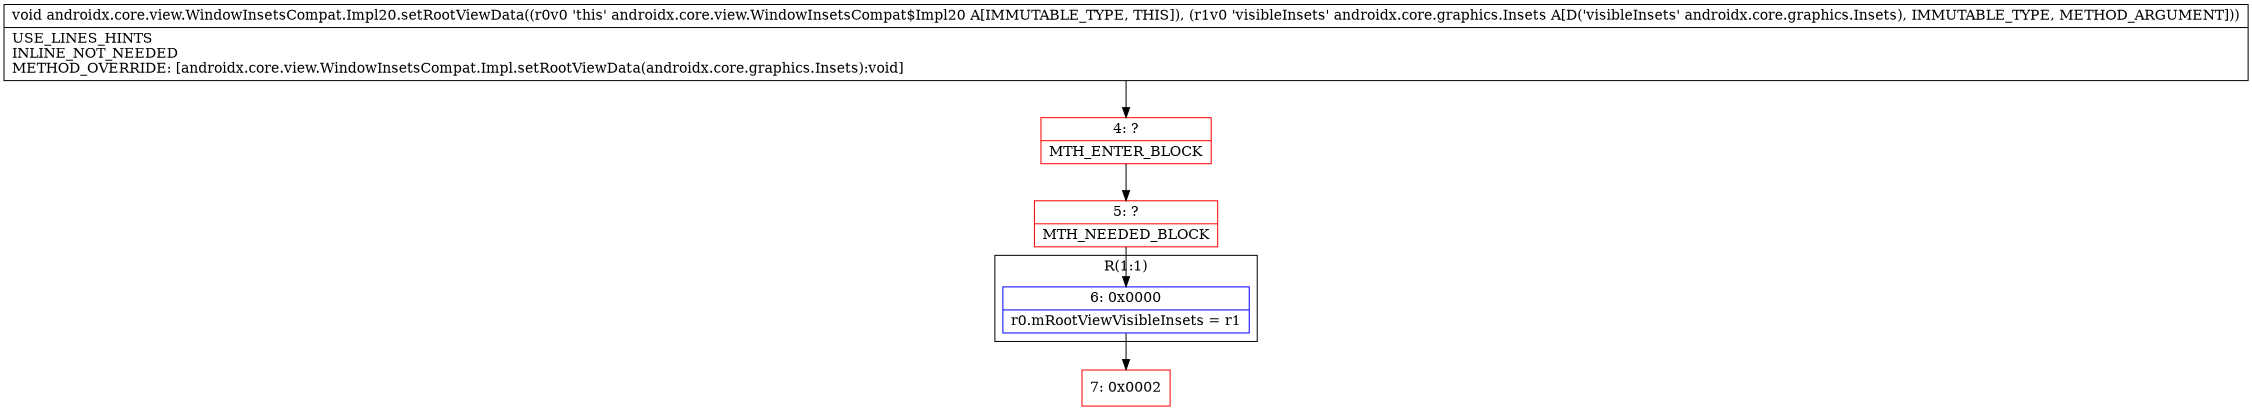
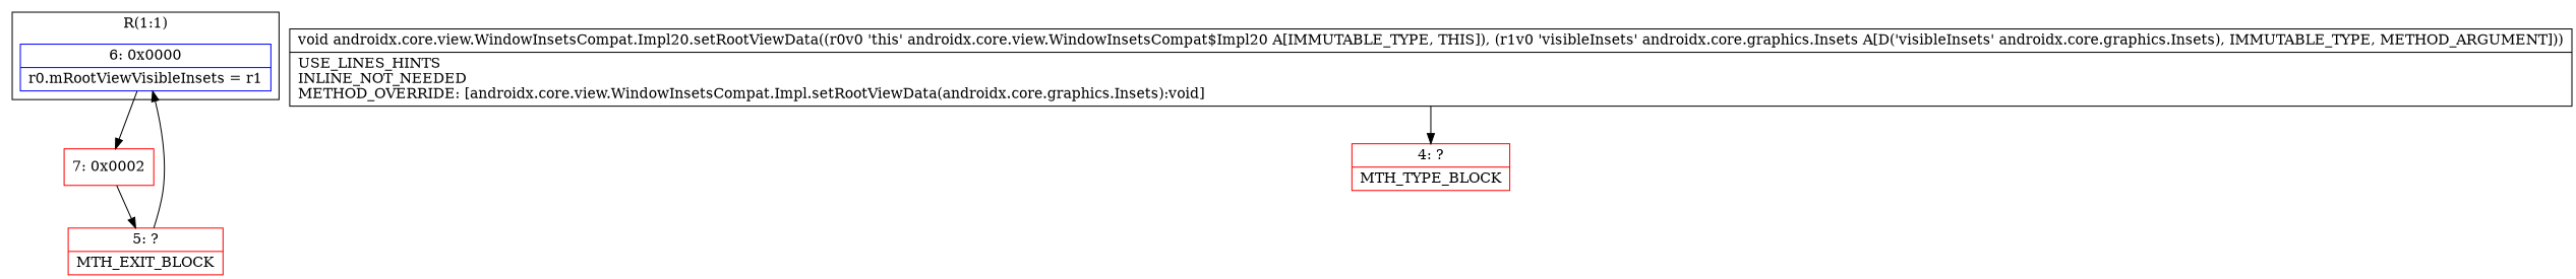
  digraph {
    node [color=red shape=record]
    n1 [color=blue label="{6\:\ 0x0000|r0.mRootViewVisibleInsets = r1\l}"]
    n2 [label="{7\:\ 0x0002}"]
-   n3 [label="{5\:\ ?|MTH_NEEDED_BLOCK\l}"]
-   n4 [label="{4\:\ ?|MTH_ENTER_BLOCK\l}"]
+   n3 [label="{5\:\ ?|MTH_EXIT_BLOCK\l}"]
+   n4 [label="{4\:\ ?|MTH_TYPE_BLOCK\l}"]
    n5 [label="{void androidx.core.view.WindowInsetsCompat.Impl20.setRootViewData((r0v0 'this' androidx.core.view.WindowInsetsCompat$Impl20 A[IMMUTABLE_TYPE, THIS]), (r1v0 'visibleInsets' androidx.core.graphics.Insets A[D('visibleInsets' androidx.core.graphics.Insets), IMMUTABLE_TYPE, METHOD_ARGUMENT]))  | USE_LINES_HINTS\lINLINE_NOT_NEEDED\lMETHOD_OVERRIDE: [androidx.core.view.WindowInsetsCompat.Impl.setRootViewData(androidx.core.graphics.Insets):void]\l}" color=""]
    subgraph cluster_1 {
      label="R(1:1)"
      n1
    }
    n1 -> n2
-   n4 -> n3
+   n2 -> n3
    n3 -> n1
    n5 -> n4
  }
